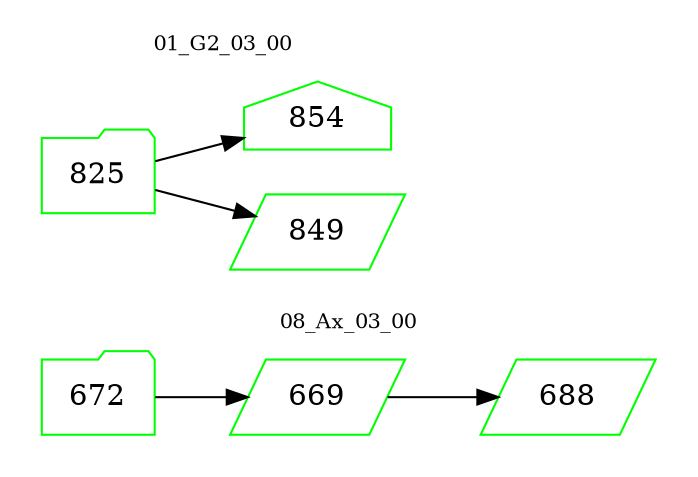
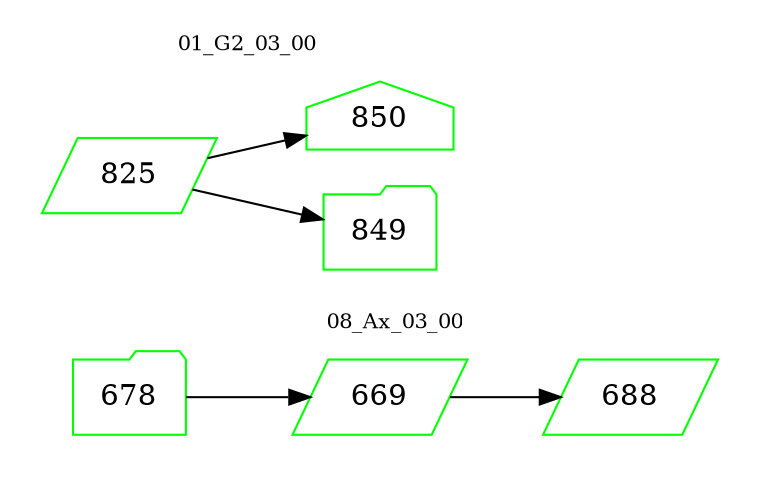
  digraph {
    rankdir=LR
    node [color=green shape=folder]
    edge [color=black]
-   n1 [label=672]
+   n1 [label=678]
    n2 [label=669 shape=parallelogram]
    n3 [label=688 shape=parallelogram]
-   n4 [label=849 shape=parallelogram]
-   n5 [label=825]
-   n6 [label=854 shape=house]
+   n4 [label=849]
+   n5 [label=825 shape=parallelogram]
+   n6 [label=850 shape=house]
    subgraph cluster_1 {
      color=white
      fontsize=10
      label="08_Ax_03_00"
      n1
      n2
      n3
    }
    subgraph cluster_2 {
      color=white
      fontsize=10
      label="01_G2_03_00"
      n4
      n5
      n6
    }
    n1 -> n2
    n2 -> n3
    n5 -> n4
    n5 -> n6
  }
